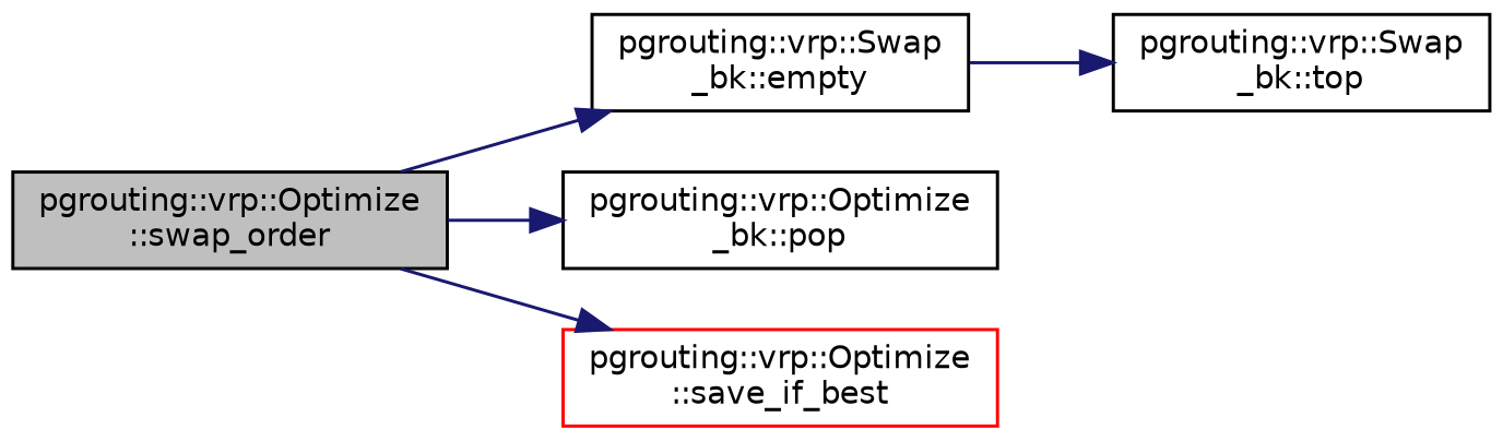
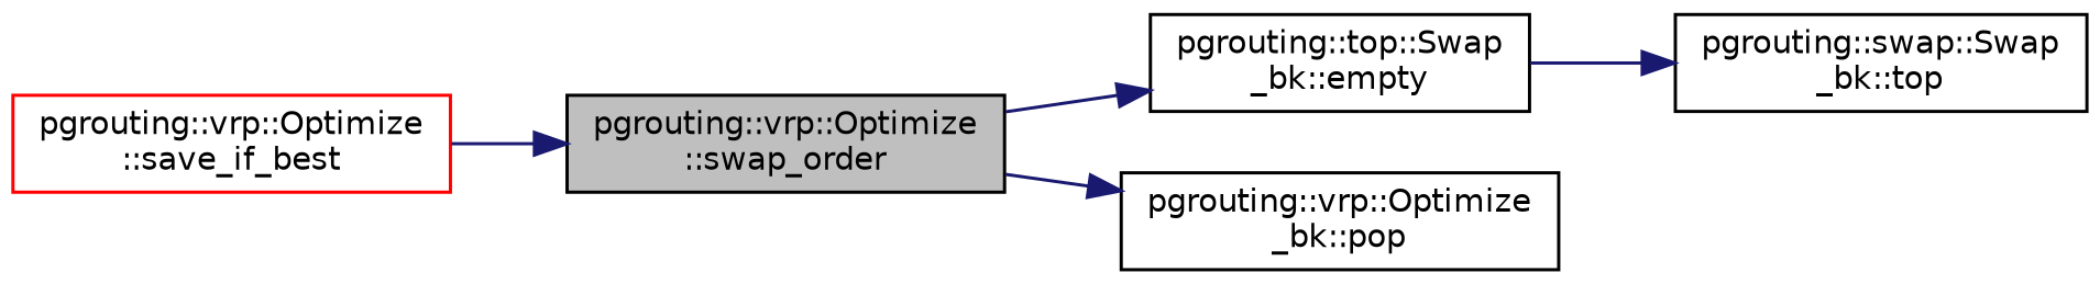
  digraph {
    rankdir=LR
    node [color=black fillcolor=white fontname=Helvetica fontsize=10 shape=record style=filled]
    edge [color=midnightblue fontname=Helvetica fontsize=10 labelfontname=Helvetica labelfontsize=10 style=solid]
    n1 [fillcolor=grey75 fontcolor=black height=0.2 label="pgrouting::vrp::Optimize\l::swap_order" width=0.4]
-   n2 [height=0.2 label="pgrouting::vrp::Swap\l_bk::empty" width=0.4]
+   n2 [height=0.2 label="pgrouting::top::Swap\l_bk::empty" width=0.4]
    n3 [height=0.2 label="pgrouting::vrp::Optimize\l_bk::pop" width=0.4]
    n4 [color=red height=0.2 label="pgrouting::vrp::Optimize\l::save_if_best" width=0.4]
-   n5 [height=0.2 label="pgrouting::vrp::Swap\l_bk::top" width=0.4]
+   n5 [height=0.2 label="pgrouting::swap::Swap\l_bk::top" width=0.4]
    n1 -> n2
    n1 -> n3
-   n1 -> n4
+   n4 -> n1
    n2 -> n5
  }
